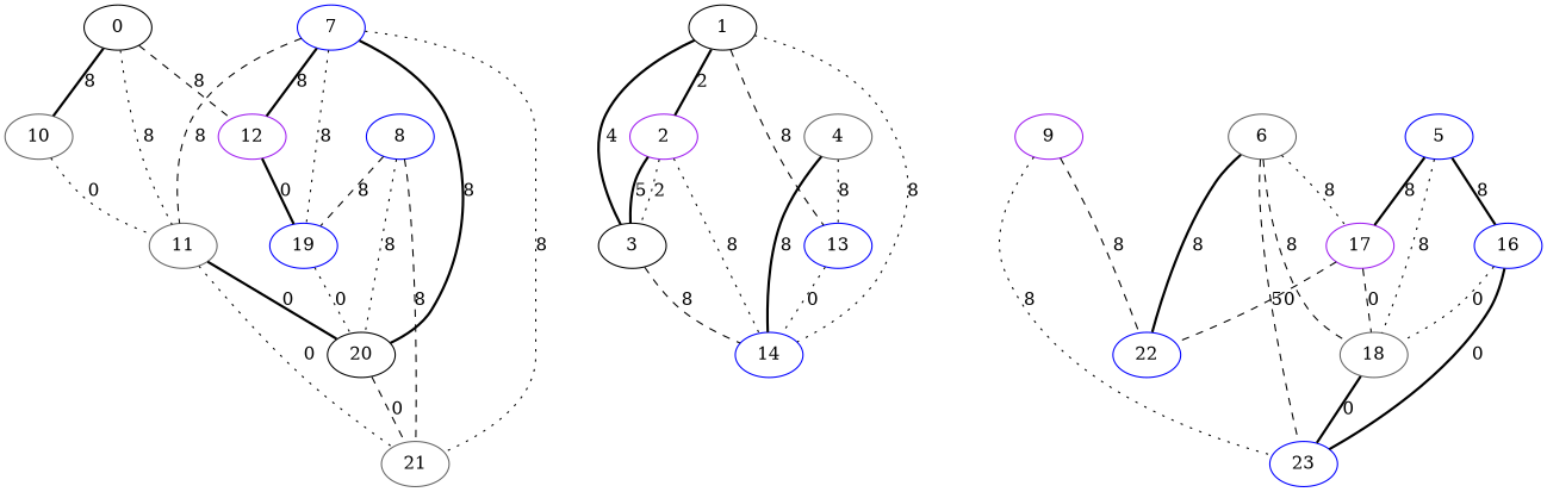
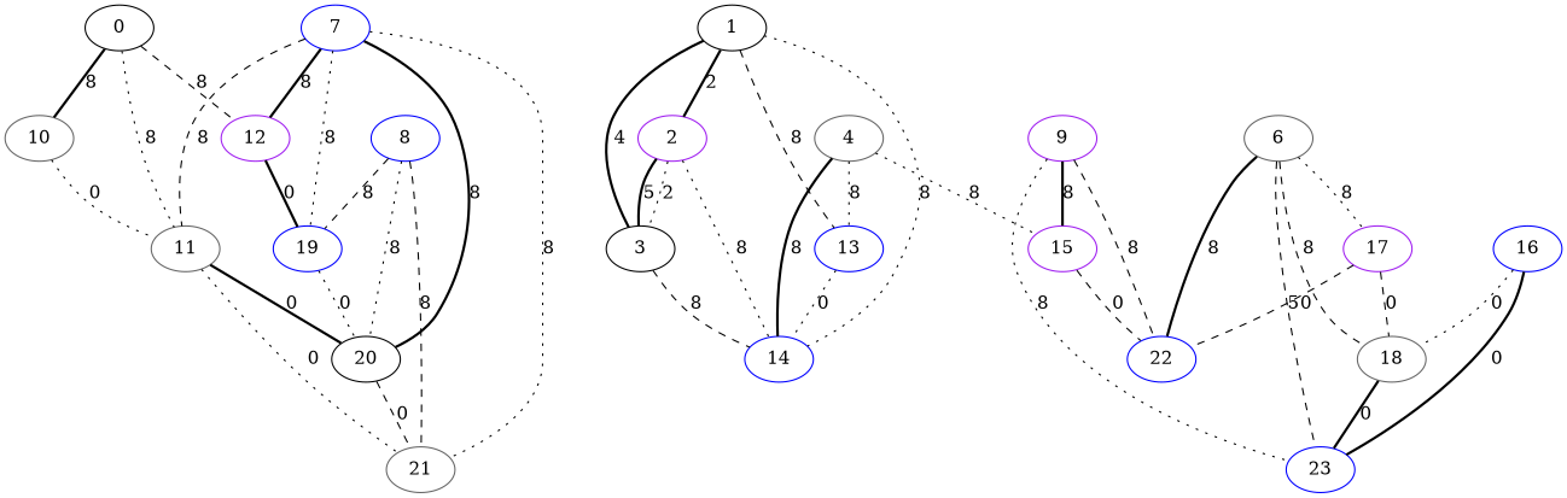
  graph {
    node [color=blue weight=3]
    edge [style=dotted]
    0 [color=black weight=1]
    10 [color=gray40 weight=4]
    11 [color=gray40]
    12 [color=purple]
    20 [color=black]
    21 [color=gray40]
    19
    1 [color=black weight=1]
    2 [color=purple weight=1]
    3 [color=black weight=1]
    13
    14
    4 [color=gray40 weight=1]
+   15 [color=purple]
    22
-   5 [weight=1]
    16
    17 [color=purple]
    18 [color=gray40]
    23
    6 [color=gray40 weight=1]
    7 [weight=1]
    8 [weight=1]
    9 [color=purple weight=1]
    0 -- 10 [label=8 style=bold]
    0 -- 11 [label=8]
    0 -- 12 [label=8 style=dashed]
    10 -- 11 [label=0]
    11 -- 20 [label=0 style=bold]
    11 -- 21 [label=0]
    12 -- 19 [label=0 style=bold]
    20 -- 21 [label=0 style=dashed]
    19 -- 20 [label=0]
    1 -- 2 [label=2 style=bold]
    1 -- 3 [label=4 style=bold]
    1 -- 13 [label=8 style=dashed]
    1 -- 14 [label=8]
    2 -- 3 [label=2]
    2 -- 3 [label=5 style=bold]
    2 -- 14 [label=8]
    3 -- 14 [label=8 style=dashed]
    13 -- 14 [label=0]
    4 -- 13 [label=8]
    4 -- 14 [label=8 style=bold]
-   5 -- 16 [label=8 style=bold]
-   5 -- 17 [label=8 style=bold]
-   5 -- 18 [label=8]
+   4 -- 15 [label=8]
+   15 -- 22 [label=0 style=dashed]
    16 -- 18 [label=0]
    16 -- 23 [label=0 style=bold]
    17 -- 22 [label=0 style=dashed]
    17 -- 18 [label=0 style=dashed]
    18 -- 23 [label=0 style=bold]
    6 -- 22 [label=8 style=bold]
    6 -- 17 [label=8]
    6 -- 18 [label=8 style=dashed]
    6 -- 23 [label=5 style=dashed]
    7 -- 11 [label=8 style=dashed]
    7 -- 12 [label=8 style=bold]
    7 -- 20 [label=8 style=bold]
    7 -- 21 [label=8]
    7 -- 19 [label=8]
    8 -- 20 [label=8]
    8 -- 21 [label=8 style=dashed]
    8 -- 19 [label=8 style=dashed]
+   9 -- 15 [label=8 style=bold]
    9 -- 22 [label=8 style=dashed]
    9 -- 23 [label=8]
  }
